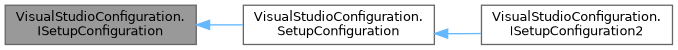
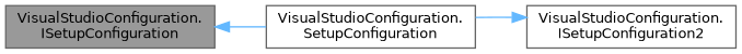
  digraph {
    rankdir=LR
    node [color=gray40 fillcolor=white fontname=Helvetica fontsize=10 shape=box style=filled]
    edge [color=steelblue1 dir=back fontname=Helvetica fontsize=10 labelfontname=Helvetica labelfontsize=10 style=solid]
    n1 [fillcolor=grey60 fontcolor=black height=0.2 label="VisualStudioConfiguration.\lISetupConfiguration" width=0.4]
    n2 [height=0.2 label="VisualStudioConfiguration.\lSetupConfiguration" width=0.4]
    n3 [height=0.2 label="VisualStudioConfiguration.\lISetupConfiguration2" width=0.4]
    n1 -> n2
-   n2 -> n3
+   n3 -> n2
  }
